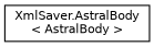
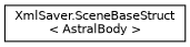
  digraph {
    rankdir=LR
-   n1 [color=black fillcolor=white fontname=Helvetica fontsize=10 height=0.2 label="XmlSaver.AstralBody\l\< AstralBody \>" shape=record style=filled width=0.4]
+   n1 [color=black fillcolor=white fontname=Helvetica fontsize=10 height=0.2 label="XmlSaver.SceneBaseStruct\l\< AstralBody \>" shape=record style=filled width=0.4]
  }
